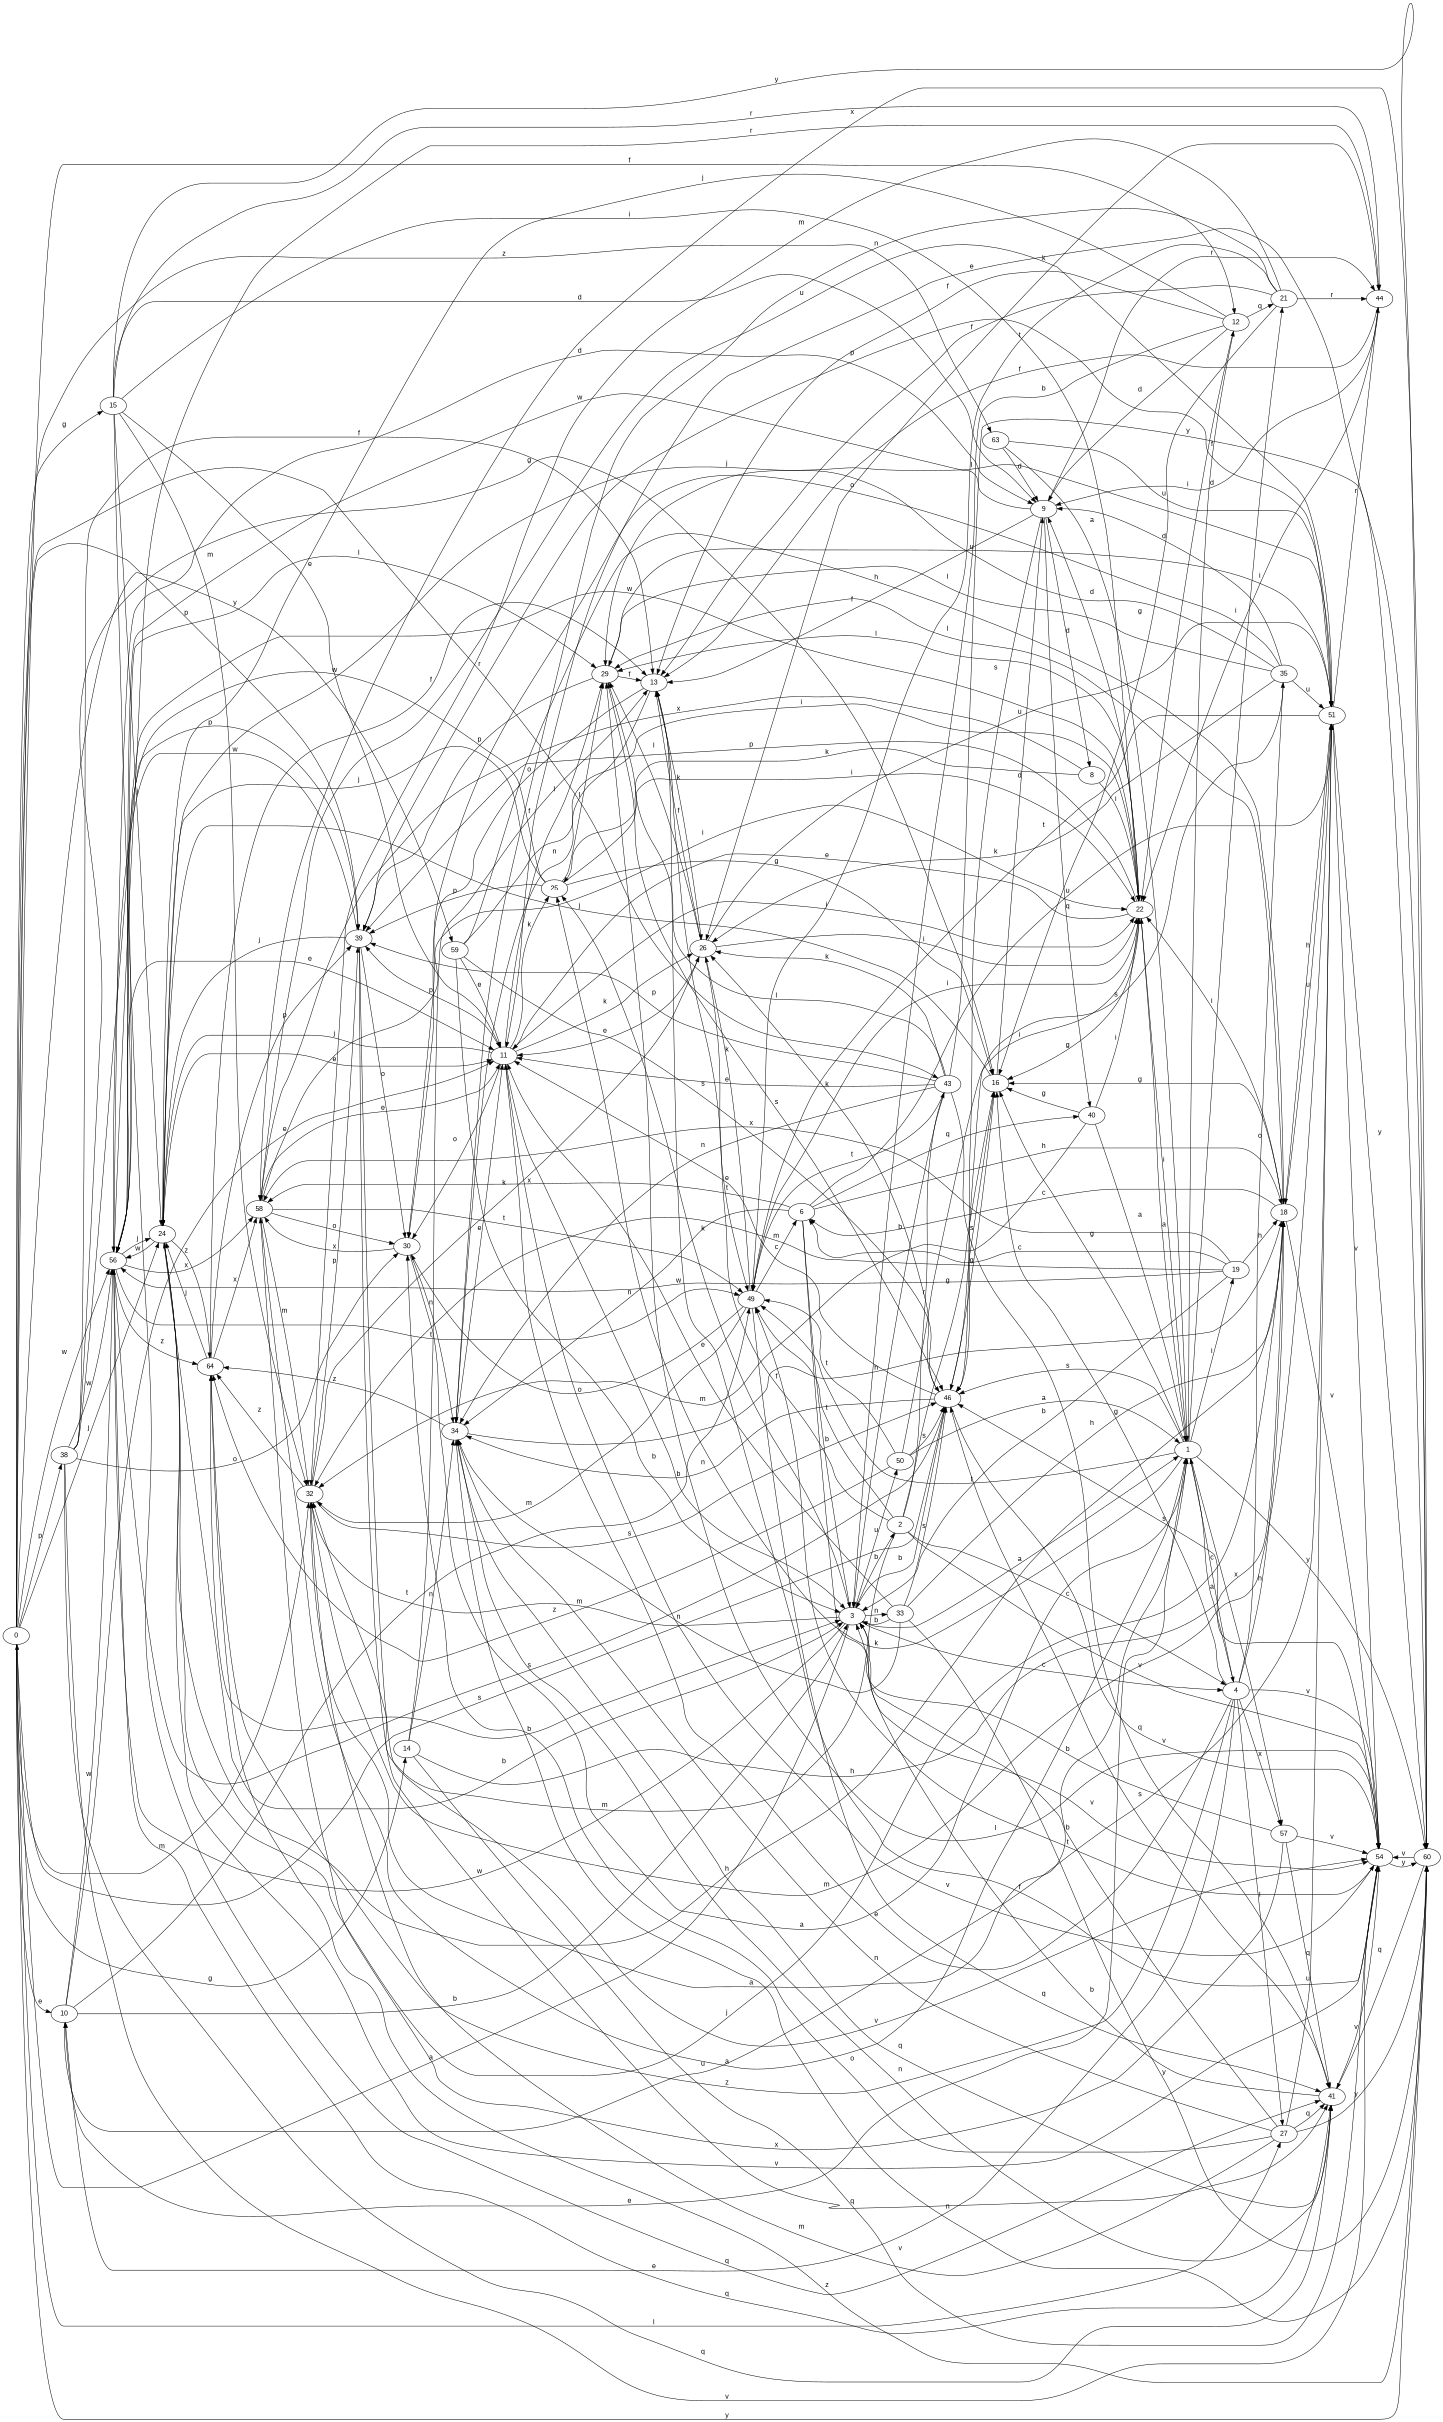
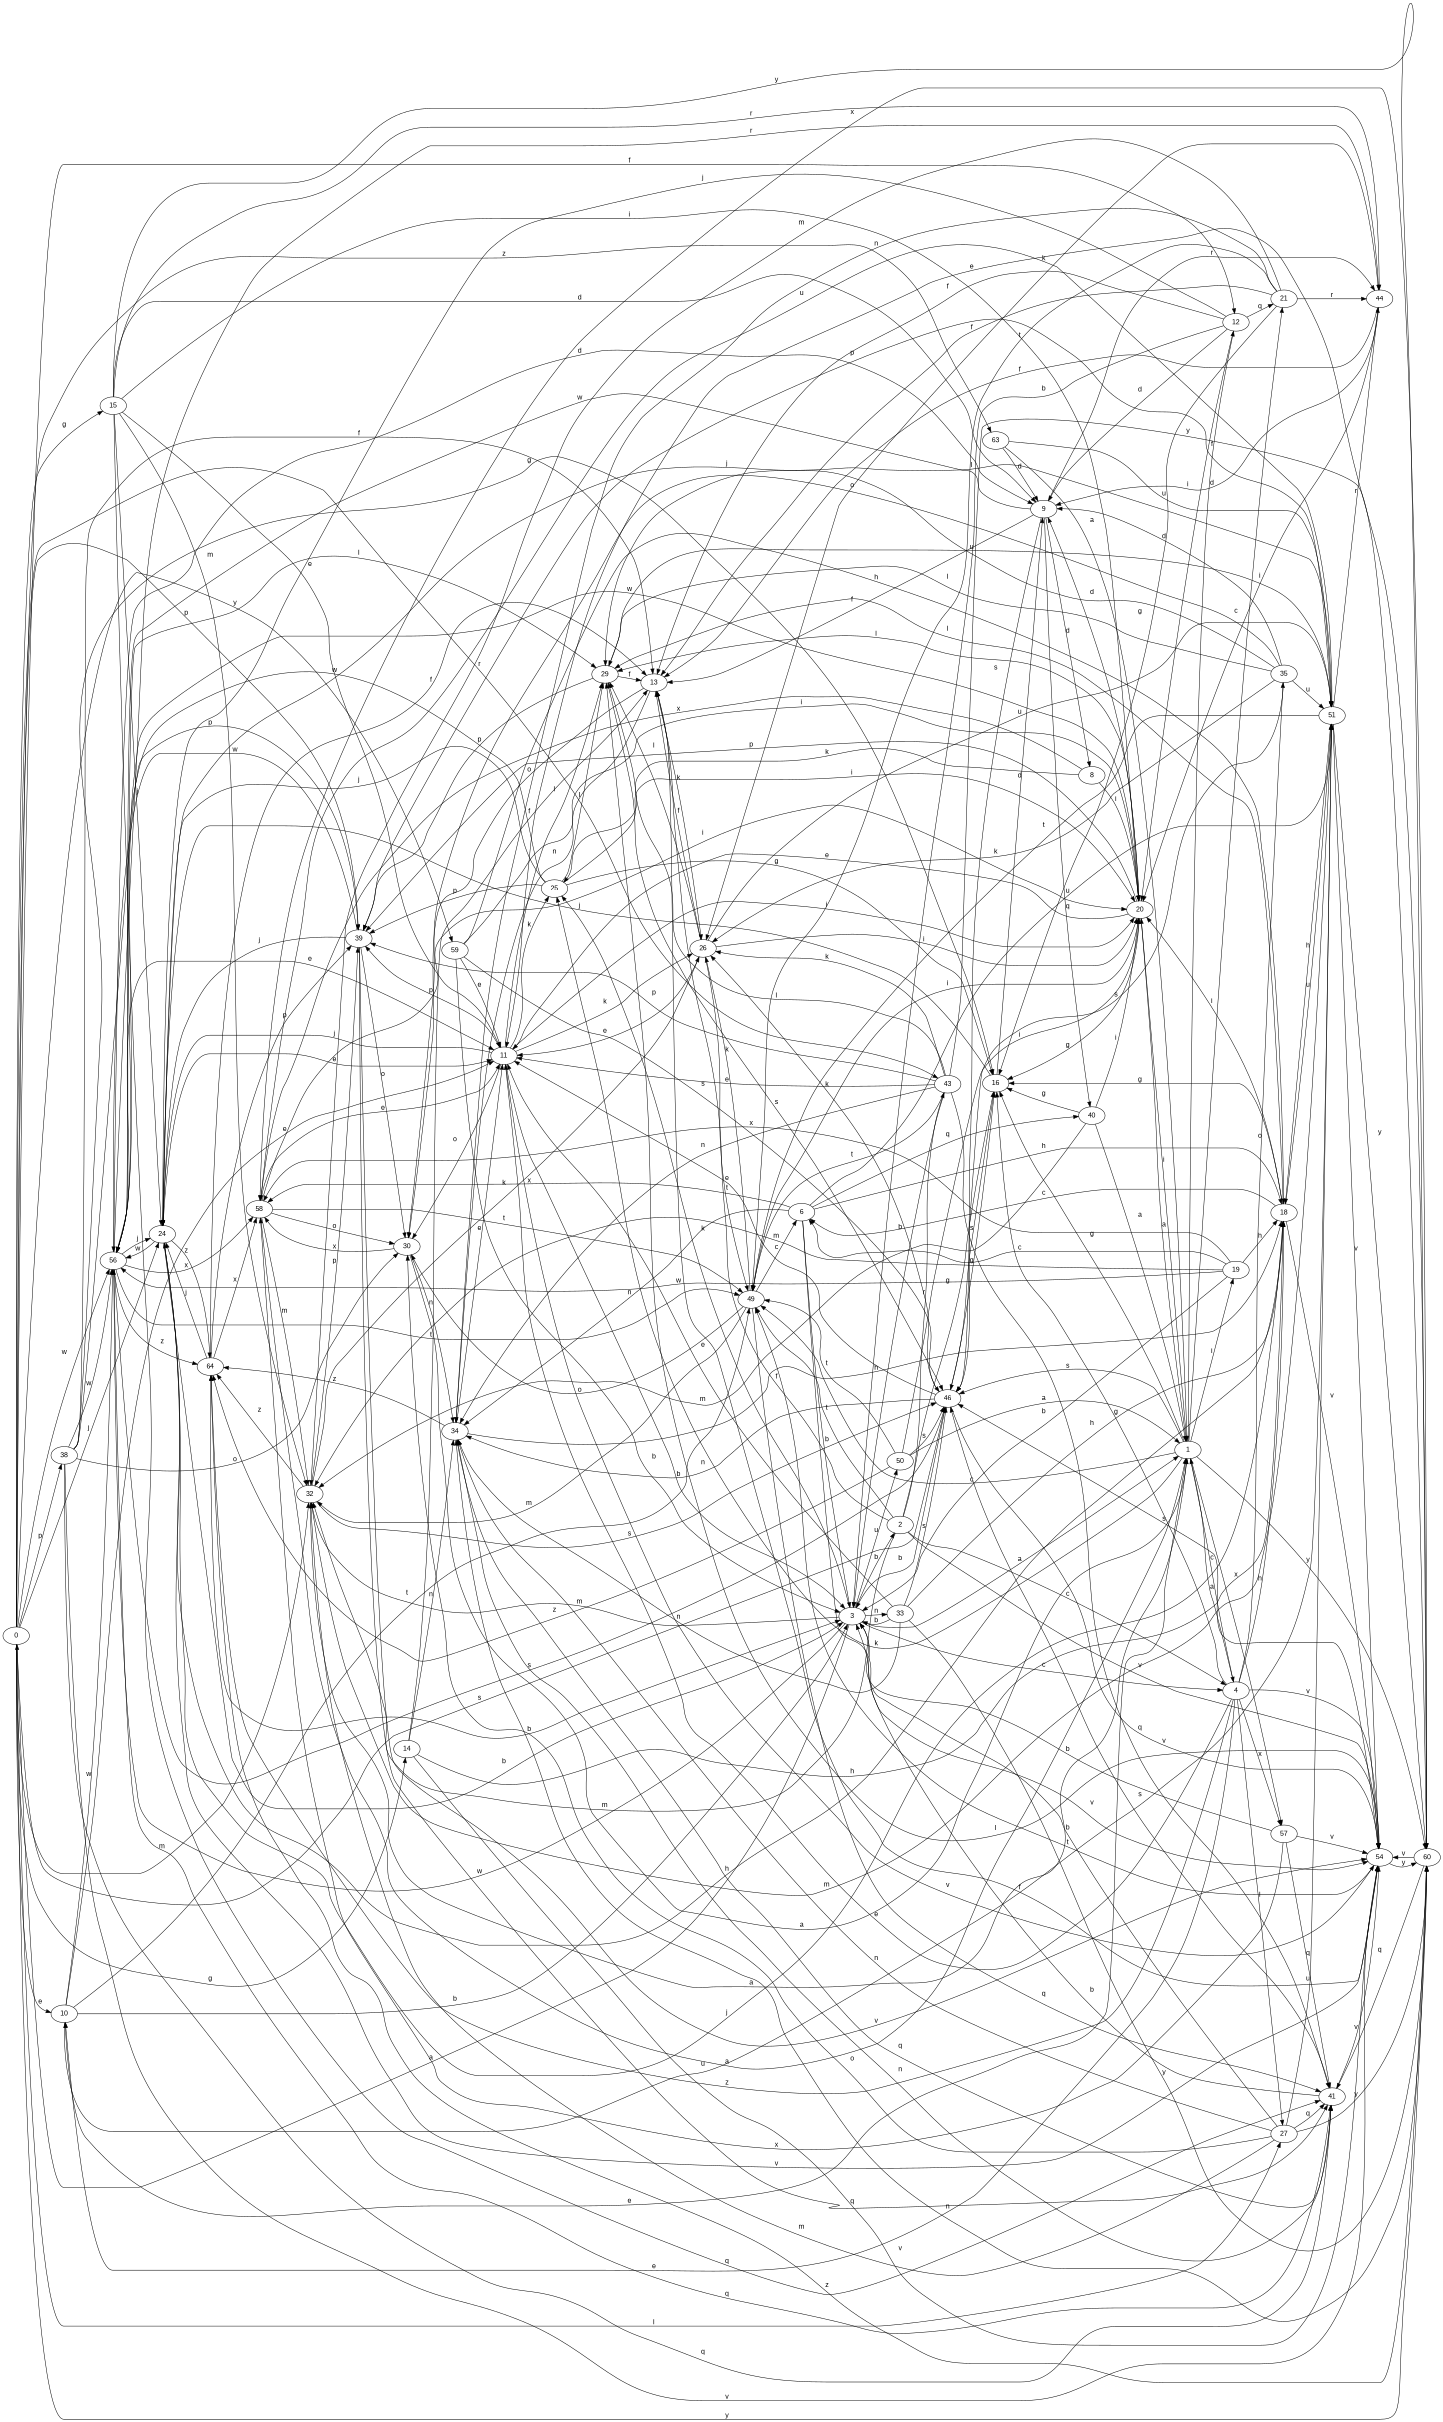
  strict digraph {
    fontname="Liberation Sans"
    rankdir=LR
    node [fontname="Liberation Sans"]
    edge [fontname="Liberation Sans"]
    0
    10
    12
    14
    15
    24
    27
    32
    38
    39
    43
    46
    56
    59
    60
    63
    49
    3
    11
    51
    21
-   22
+   22 [label=20]
    13
    9
    54
    18
    34
    44
    41
    64
    n31 [label=30]
    1
    26
    16
    29
    58
    4
    19
    25
    57
    35
    6
    2
    33
    50
    40
    8
    0 -> 10 [label=e]
    0 -> 12 [label=f]
    0 -> 14 [label=g]
    0 -> 15 [label=g]
    0 -> 24 [label=j]
    0 -> 27 [label=l]
    0 -> 32 [label=m]
    0 -> 38 [label=p]
    0 -> 39 [label=p]
    0 -> 43 [label=r]
    0 -> 46 [label=s]
    0 -> 56 [label=w]
    0 -> 59 [label=y]
    0 -> 60 [label=y]
    0 -> 63 [label=z]
    10 -> 56 [label=w]
    10 -> 49 [label=t]
    10 -> 3 [label=b]
    10 -> 11 [label=e]
    10 -> 51 [label=u]
    12 -> 24 [label=j]
    12 -> 3 [label=b]
    12 -> 21 [label=q]
    12 -> 22 [label=i]
    12 -> 13 [label=f]
    12 -> 9 [label=d]
    14 -> 13 [label=f]
    14 -> 54 [label=v]
    14 -> 18 [label=h]
    14 -> 34 [label=n]
    15 -> 24 [label=j]
    15 -> 32 [label=m]
    15 -> 60 [label=y]
    15 -> 11 [label=e]
    15 -> 22 [label=i]
    15 -> 9 [label=d]
    15 -> 44 [label=r]
    15 -> 41 [label=q]
    24 -> 56 [label=w]
    24 -> 3 [label=b]
    24 -> 11 [label=e]
    24 -> 54 [label=v]
    24 -> 18 [label=h]
    24 -> 64 [label=z]
    27 -> 32 [label=m]
    27 -> 60 [label=y]
    27 -> 3 [label=b]
    27 -> 51 [label=u]
    27 -> 34 [label=n]
    27 -> 41 [label=q]
    27 -> n31 [label=o]
    32 -> 39 [label=p]
    32 -> 46 [label=s]
    32 -> 64 [label=z]
    32 -> 1 [label=a]
    32 -> 26 [label=k]
    38 -> 39 [label=p]
    38 -> 56 [label=w]
    38 -> 13 [label=f]
    38 -> 54 [label=v]
    38 -> 41 [label=q]
    38 -> n31 [label=o]
    38 -> 16 [label=g]
    39 -> 24 [label=j]
    39 -> 56 [label=w]
    39 -> 54 [label=v]
    39 -> 41 [label=q]
    39 -> n31 [label=o]
    43 -> 39 [label=p]
    43 -> 60 [label=y]
    43 -> 49 [label=t]
    43 -> 3 [label=b]
    43 -> 11 [label=e]
    43 -> 34 [label=n]
    43 -> 41 [label=q]
    43 -> 26 [label=k]
    43 -> 29 [label=l]
    46 -> 3 [label=b]
    46 -> 11 [label=e]
    46 -> 54 [label=v]
    46 -> 34 [label=n]
    46 -> 26 [label=k]
    46 -> 16 [label=g]
    56 -> 24 [label=j]
    56 -> 46 [label=s]
    56 -> 49 [label=t]
    56 -> 11 [label=e]
    56 -> 9 [label=d]
    56 -> 44 [label=r]
    56 -> 41 [label=q]
    56 -> 64 [label=z]
    56 -> 29 [label=l]
    56 -> 58 [label=x]
    59 -> 46 [label=s]
    59 -> 3 [label=b]
    59 -> 11 [label=e]
    59 -> 22 [label=i]
    59 -> 18 [label=h]
    60 -> 11 [label=e]
    60 -> 54 [label=v]
    60 -> 34 [label=n]
    60 -> 41 [label=q]
    60 -> 64 [label=z]
    60 -> 58 [label=x]
    63 -> 51 [label=u]
    63 -> 9 [label=d]
    63 -> 1 [label=a]
    49 -> 32 [label=m]
    49 -> 22 [label=i]
    49 -> 41 [label=q]
    49 -> n31 [label=o]
    49 -> 26 [label=k]
    49 -> 6 [label=c]
    3 -> 0 [label=a]
    3 -> 32 [label=m]
    3 -> 56 [label=w]
    3 -> 1 [label=a]
    3 -> 4 [label=c]
    3 -> 25 [label=k]
    3 -> 2 [label=b]
    3 -> 33 [label=n]
    3 -> 50 [label=u]
    11 -> 24 [label=j]
    11 -> 39 [label=p]
    11 -> 3 [label=b]
    11 -> 22 [label=i]
    11 -> 54 [label=v]
    11 -> n31 [label=o]
    11 -> 26 [label=k]
    11 -> 29 [label=l]
    11 -> 25 [label=k]
    51 -> 32 [label=m]
    51 -> 39 [label=p]
    51 -> 60 [label=y]
    51 -> 49 [label=t]
    51 -> 54 [label=v]
    51 -> 18 [label=h]
    51 -> 44 [label=r]
    51 -> 29 [label=l]
    21 -> 32 [label=m]
    21 -> 49 [label=t]
    21 -> 13 [label=f]
    21 -> 34 [label=n]
    21 -> 44 [label=r]
    21 -> 16 [label=g]
    22 -> 39 [label=p]
    22 -> 56 [label=w]
    22 -> 11 [label=e]
    22 -> 9 [label=d]
    22 -> 1 [label=a]
    22 -> 16 [label=g]
    22 -> 29 [label=l]
    13 -> 34 [label=n]
    13 -> n31 [label=o]
    13 -> 26 [label=k]
    9 -> 46 [label=s]
    9 -> 56 [label=w]
    9 -> 13 [label=f]
    9 -> 44 [label=r]
    9 -> 40 [label=q]
    9 -> 8 [label=d]
    54 -> 46 [label=s]
    54 -> 60 [label=y]
    54 -> 49 [label=t]
    54 -> 13 [label=f]
    54 -> 29 [label=l]
    18 -> 24 [label=j]
    18 -> 51 [label=u]
    18 -> 22 [label=i]
    18 -> 54 [label=v]
    18 -> 16 [label=g]
    18 -> 29 [label=l]
    18 -> 6 [label=c]
    34 -> 11 [label=e]
    34 -> 18 [label=h]
    34 -> 41 [label=q]
    34 -> 64 [label=z]
    44 -> 22 [label=i]
    44 -> 13 [label=f]
    44 -> 9 [label=d]
    44 -> 26 [label=k]
    41 -> 46 [label=s]
    41 -> 3 [label=b]
    41 -> 54 [label=v]
    41 -> 34 [label=n]
    64 -> 24 [label=j]
    64 -> 39 [label=p]
    64 -> 3 [label=b]
    64 -> 13 [label=f]
    64 -> 58 [label=x]
    n31 -> 34 [label=n]
    n31 -> 1 [label=a]
    n31 -> 58 [label=x]
    1 -> 10 [label=e]
    1 -> 12 [label=f]
    1 -> 46 [label=s]
    1 -> 60 [label=y]
-   1 -> 49 [label=t]
-   1 -> 21 [label=i]
+   1 -> 49 [label=c]
+   1 -> 21 [label=c]
    1 -> 22 [label=i]
    1 -> 16 [label=g]
    1 -> 4 [label=c]
    1 -> 19 [label=i]
    1 -> 25 [label=k]
    1 -> 57 [label=x]
    26 -> 49 [label=t]
    26 -> 11 [label=e]
    26 -> 51 [label=u]
    26 -> 22 [label=i]
    26 -> 13 [label=f]
    26 -> 29 [label=l]
    16 -> 24 [label=j]
    16 -> 46 [label=s]
    16 -> 9 [label=d]
    29 -> 39 [label=p]
    29 -> 46 [label=s]
    29 -> 51 [label=u]
    29 -> 13 [label=f]
    58 -> 32 [label=m]
    58 -> 49 [label=t]
    58 -> 11 [label=e]
    58 -> 51 [label=u]
    58 -> 22 [label=i]
    58 -> n31 [label=o]
    58 -> 1 [label=a]
    4 -> 10 [label=e]
    4 -> 27 [label=l]
    4 -> 11 [label=e]
    4 -> 54 [label=v]
    4 -> 18 [label=h]
    4 -> 64 [label=z]
    4 -> 1 [label=a]
    4 -> 16 [label=g]
    4 -> 57 [label=x]
    4 -> 35 [label=o]
    19 -> 32 [label=m]
    19 -> 56 [label=w]
    19 -> 3 [label=b]
    19 -> 18 [label=h]
    19 -> 58 [label=x]
    19 -> 6 [label=c]
    25 -> 24 [label=j]
    25 -> 39 [label=p]
    25 -> 56 [label=w]
    25 -> 22 [label=i]
    25 -> 16 [label=g]
    25 -> 29 [label=l]
    57 -> 3 [label=b]
    57 -> 54 [label=v]
    57 -> 41 [label=q]
    57 -> 58 [label=x]
    35 -> 24 [label=j]
    35 -> 46 [label=s]
    35 -> 51 [label=u]
    35 -> 9 [label=d]
    35 -> n31 [label=o]
    35 -> 26 [label=k]
    35 -> 29 [label=l]
    6 -> 3 [label=b]
    6 -> 51 [label=u]
    6 -> 54 [label=v]
    6 -> 18 [label=h]
    6 -> 34 [label=n]
    6 -> 58 [label=x]
    6 -> 40 [label=q]
    2 -> 32 [label=m]
    2 -> 43 [label=r]
    2 -> 49 [label=t]
    2 -> 13 [label=f]
    2 -> 54 [label=v]
    2 -> 16 [label=g]
    2 -> 4 [label=c]
    33 -> 46 [label=s]
    33 -> 60 [label=y]
    33 -> 3 [label=b]
    33 -> 11 [label=e]
    33 -> 18 [label=h]
    33 -> 34 [label=n]
    50 -> 46 [label=s]
    50 -> 49 [label=t]
    50 -> 22 [label=i]
    50 -> 64 [label=z]
    50 -> 1 [label=a]
    40 -> 32 [label=m]
    40 -> 22 [label=i]
    40 -> 1 [label=a]
    40 -> 16 [label=g]
    8 -> 22 [label=i]
    8 -> 58 [label=x]
    8 -> 25 [label=k]
  }
